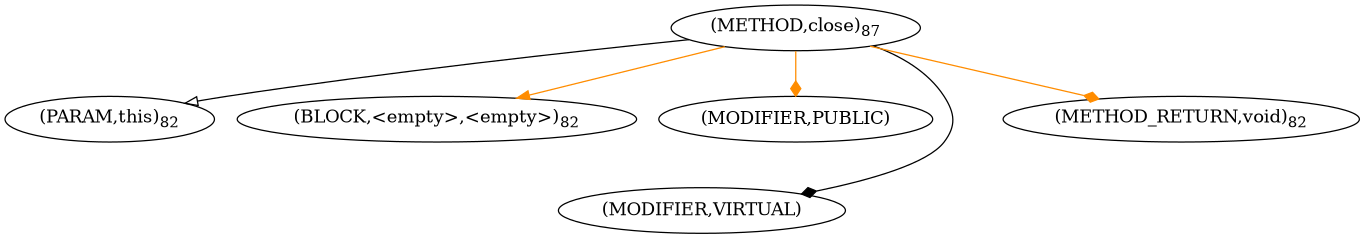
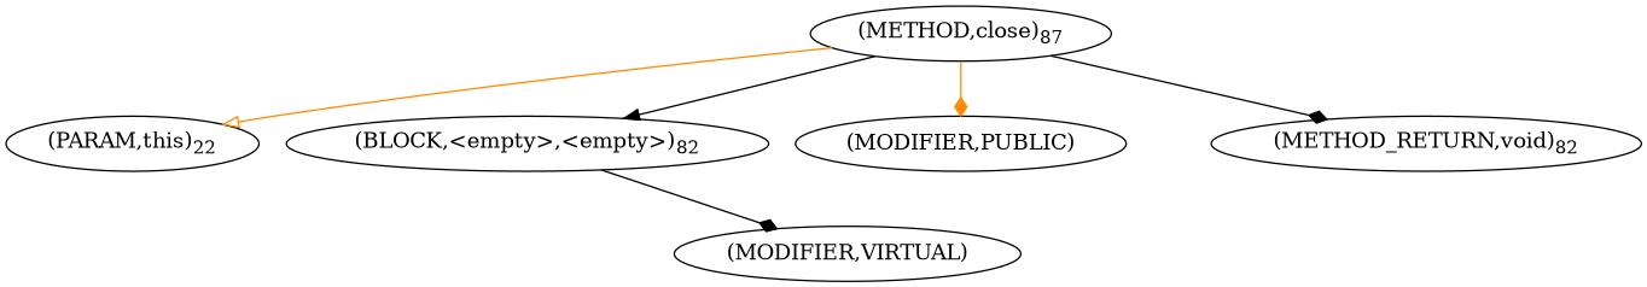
  digraph {
    edge [arrowhead=diamond color=black]
    n1 [label=<(METHOD,close)<SUB>87</SUB>>]
-   n2 [label=<(PARAM,this)<SUB>82</SUB>>]
+   n2 [label=<(PARAM,this)<SUB>22</SUB>>]
    n3 [label=<(BLOCK,&lt;empty&gt;,&lt;empty&gt;)<SUB>82</SUB>>]
    n4 [label=<(MODIFIER,PUBLIC)>]
    n5 [label=<(MODIFIER,VIRTUAL)>]
    n6 [label=<(METHOD_RETURN,void)<SUB>82</SUB>>]
-   n1 -> n2 [arrowhead=onormal]
-   n1 -> n3 [arrowhead=normal color=darkorange]
+   n1 -> n2 [arrowhead=onormal color=darkorange]
+   n1 -> n3 [arrowhead=normal]
    n1 -> n4 [color=darkorange]
-   n1 -> n5
-   n1 -> n6 [color=darkorange]
+   n3 -> n5
+   n1 -> n6
  }
